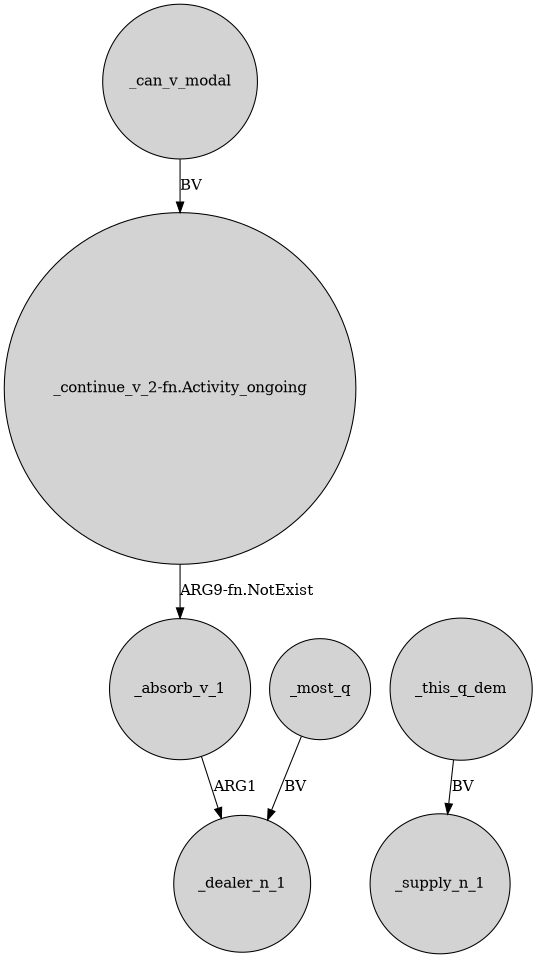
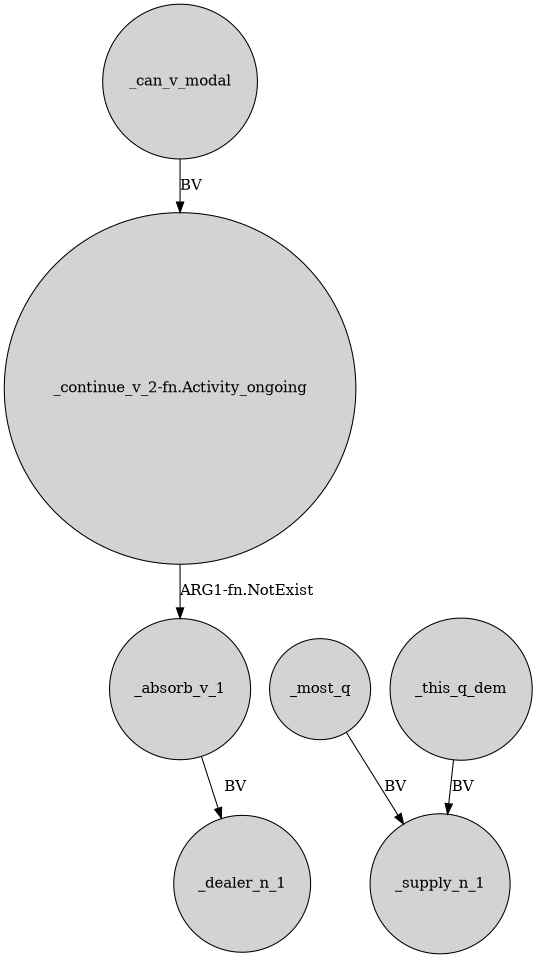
  digraph {
    node [shape=circle style=filled]
    _can_v_modal
    "_continue_v_2-fn.Activity_ongoing"
    _absorb_v_1
    _dealer_n_1
    _this_q_dem
    _supply_n_1
    _most_q
    _can_v_modal -> "_continue_v_2-fn.Activity_ongoing" [label=BV]
-   "_continue_v_2-fn.Activity_ongoing" -> _absorb_v_1 [label="ARG9-fn.NotExist"]
-   _absorb_v_1 -> _dealer_n_1 [label=ARG1]
+   "_continue_v_2-fn.Activity_ongoing" -> _absorb_v_1 [label="ARG1-fn.NotExist"]
+   _absorb_v_1 -> _dealer_n_1 [label=BV]
    _this_q_dem -> _supply_n_1 [label=BV]
-   _most_q -> _dealer_n_1 [label=BV]
+   _most_q -> _supply_n_1 [label=BV]
  }
